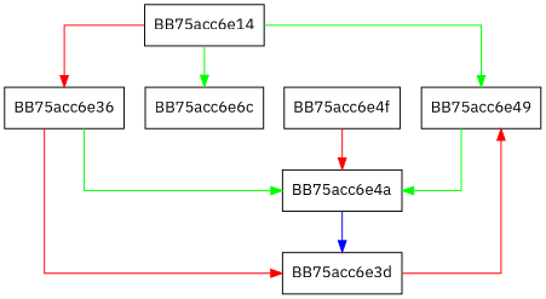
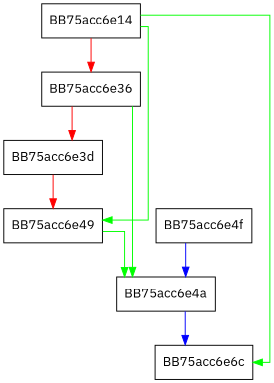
  digraph {
    fontname="IBM Plex Sans"
    splines=ortho
    node [fontname="IBM Plex Sans" shape=box]
    edge [color=green fontname="IBM Plex Sans"]
    BB75acc6e14
    BB75acc6e49
    n3 [label=BB75acc6e36]
    BB75acc6e6c
    n5 [label=BB75acc6e4a]
    BB75acc6e3d
    BB75acc6e4f
    BB75acc6e14 -> BB75acc6e49
    BB75acc6e14 -> n3 [color=red]
    BB75acc6e14 -> BB75acc6e6c
    BB75acc6e49 -> n5
    n3 -> n5
    n3 -> BB75acc6e3d [color=red]
-   n5 -> BB75acc6e3d [color=blue]
+   n5 -> BB75acc6e6c [color=blue]
    BB75acc6e3d -> BB75acc6e49 [color=red]
-   BB75acc6e4f -> n5 [color=red]
+   BB75acc6e4f -> n5 [color=blue]
  }
